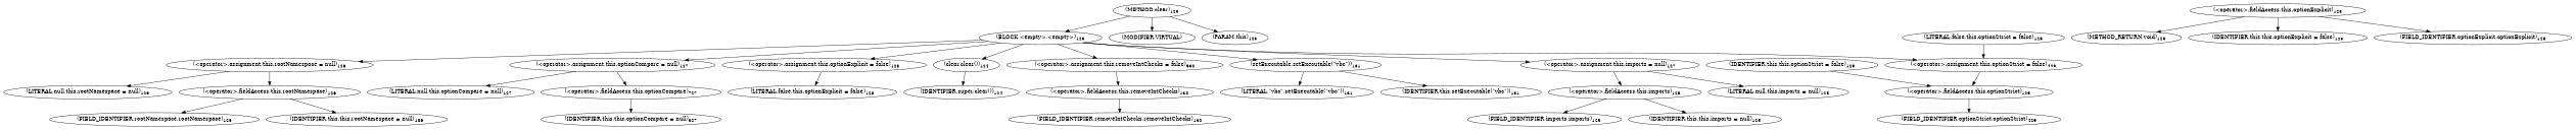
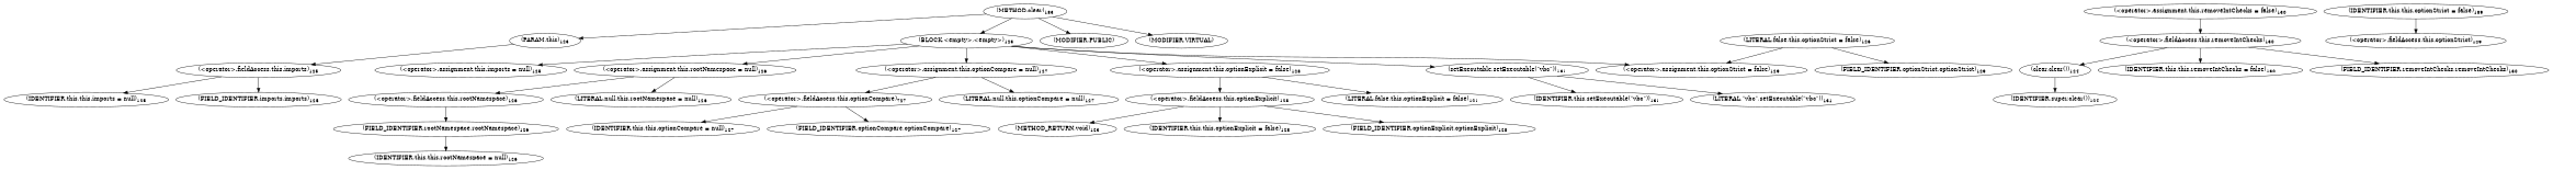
  digraph {
-   n1 [label=<(METHOD,clear)<SUB>123</SUB>>]
+   n1 [label=<(METHOD,clear)<SUB>183</SUB>>]
    n2 [label=<(PARAM,this)<SUB>123</SUB>>]
    n3 [label=<(BLOCK,&lt;empty&gt;,&lt;empty&gt;)<SUB>123</SUB>>]
+   n4 [label=<(MODIFIER,PUBLIC)>]
    n5 [label=<(MODIFIER,VIRTUAL)>]
    n6 [label=<(clear,clear())<SUB>124</SUB>>]
-   n7 [label=<(&lt;operator&gt;.assignment,this.imports = null)<SUB>127</SUB>>]
+   n7 [label=<(&lt;operator&gt;.assignment,this.imports = null)<SUB>125</SUB>>]
    n8 [label=<(&lt;operator&gt;.assignment,this.rootNamespace = null)<SUB>126</SUB>>]
    n9 [label=<(&lt;operator&gt;.assignment,this.optionCompare = null)<SUB>127</SUB>>]
    n10 [label=<(&lt;operator&gt;.assignment,this.optionExplicit = false)<SUB>128</SUB>>]
-   n11 [label=<(&lt;operator&gt;.assignment,this.optionStrict = false)<SUB>429</SUB>>]
-   n12 [label=<(&lt;operator&gt;.assignment,this.removeIntChecks = false)<SUB>930</SUB>>]
+   n11 [label=<(&lt;operator&gt;.assignment,this.optionStrict = false)<SUB>129</SUB>>]
+   n12 [label=<(&lt;operator&gt;.assignment,this.removeIntChecks = false)<SUB>130</SUB>>]
    n13 [label=<(setExecutable,setExecutable(&quot;vbc&quot;))<SUB>131</SUB>>]
    n14 [label=<(METHOD_RETURN,void)<SUB>123</SUB>>]
    n15 [label=<(IDENTIFIER,super,clear())<SUB>124</SUB>>]
    n16 [label=<(&lt;operator&gt;.fieldAccess,this.imports)<SUB>125</SUB>>]
-   n17 [label=<(LITERAL,null,this.imports = null)<SUB>125</SUB>>]
    n18 [label=<(&lt;operator&gt;.fieldAccess,this.rootNamespace)<SUB>126</SUB>>]
    n19 [label=<(LITERAL,null,this.rootNamespace = null)<SUB>126</SUB>>]
    n20 [label=<(&lt;operator&gt;.fieldAccess,this.optionCompare)<SUB>727</SUB>>]
    n21 [label=<(LITERAL,null,this.optionCompare = null)<SUB>127</SUB>>]
    n22 [label=<(&lt;operator&gt;.fieldAccess,this.optionExplicit)<SUB>128</SUB>>]
-   n23 [label=<(LITERAL,false,this.optionExplicit = false)<SUB>128</SUB>>]
+   n23 [label=<(LITERAL,false,this.optionExplicit = false)<SUB>121</SUB>>]
    n24 [label=<(&lt;operator&gt;.fieldAccess,this.optionStrict)<SUB>129</SUB>>]
    n25 [label=<(&lt;operator&gt;.fieldAccess,this.removeIntChecks)<SUB>130</SUB>>]
    n26 [label=<(IDENTIFIER,this,setExecutable(&quot;vbc&quot;))<SUB>131</SUB>>]
    n27 [label=<(LITERAL,&quot;vbc&quot;,setExecutable(&quot;vbc&quot;))<SUB>131</SUB>>]
    n28 [label=<(IDENTIFIER,this,this.imports = null)<SUB>125</SUB>>]
    n29 [label=<(FIELD_IDENTIFIER,imports,imports)<SUB>125</SUB>>]
-   n30 [label=<(IDENTIFIER,this,this.rootNamespace = null)<SUB>186</SUB>>]
+   n30 [label=<(IDENTIFIER,this,this.rootNamespace = null)<SUB>126</SUB>>]
    n31 [label=<(FIELD_IDENTIFIER,rootNamespace,rootNamespace)<SUB>126</SUB>>]
-   n32 [label=<(IDENTIFIER,this,this.optionCompare = null)<SUB>327</SUB>>]
+   n32 [label=<(IDENTIFIER,this,this.optionCompare = null)<SUB>127</SUB>>]
+   n33 [label=<(FIELD_IDENTIFIER,optionCompare,optionCompare)<SUB>127</SUB>>]
    n34 [label=<(IDENTIFIER,this,this.optionExplicit = false)<SUB>128</SUB>>]
    n35 [label=<(FIELD_IDENTIFIER,optionExplicit,optionExplicit)<SUB>128</SUB>>]
-   n36 [label=<(FIELD_IDENTIFIER,optionStrict,optionStrict)<SUB>429</SUB>>]
+   n36 [label=<(FIELD_IDENTIFIER,optionStrict,optionStrict)<SUB>129</SUB>>]
    n37 [label=<(LITERAL,false,this.optionStrict = false)<SUB>126</SUB>>]
-   n38 [label=<(IDENTIFIER,this,this.optionStrict = false)<SUB>129</SUB>>]
+   n38 [label=<(IDENTIFIER,this,this.optionStrict = false)<SUB>189</SUB>>]
+   n39 [label=<(IDENTIFIER,this,this.removeIntChecks = false)<SUB>130</SUB>>]
    n40 [label=<(FIELD_IDENTIFIER,removeIntChecks,removeIntChecks)<SUB>130</SUB>>]
    n1 -> n2
    n1 -> n3
+   n1 -> n4
    n1 -> n5
-   n3 -> n6
+   n25 -> n6
    n3 -> n7
    n3 -> n8
    n3 -> n9
    n3 -> n10
    n3 -> n11
-   n3 -> n12
    n3 -> n13
    n6 -> n15
-   n7 -> n16
-   n7 -> n17
+   n2 -> n16
    n8 -> n18
    n8 -> n19
    n9 -> n20
    n9 -> n21
+   n10 -> n22
    n10 -> n23
-   n11 -> n24
    n12 -> n25
    n13 -> n26
    n13 -> n27
    n16 -> n28
    n16 -> n29
-   n18 -> n30
+   n31 -> n30
    n18 -> n31
    n20 -> n32
+   n20 -> n33
    n22 -> n14
    n22 -> n34
    n22 -> n35
-   n24 -> n36
+   n37 -> n36
+   n25 -> n39
    n25 -> n40
    n37 -> n11
    n38 -> n24
  }
